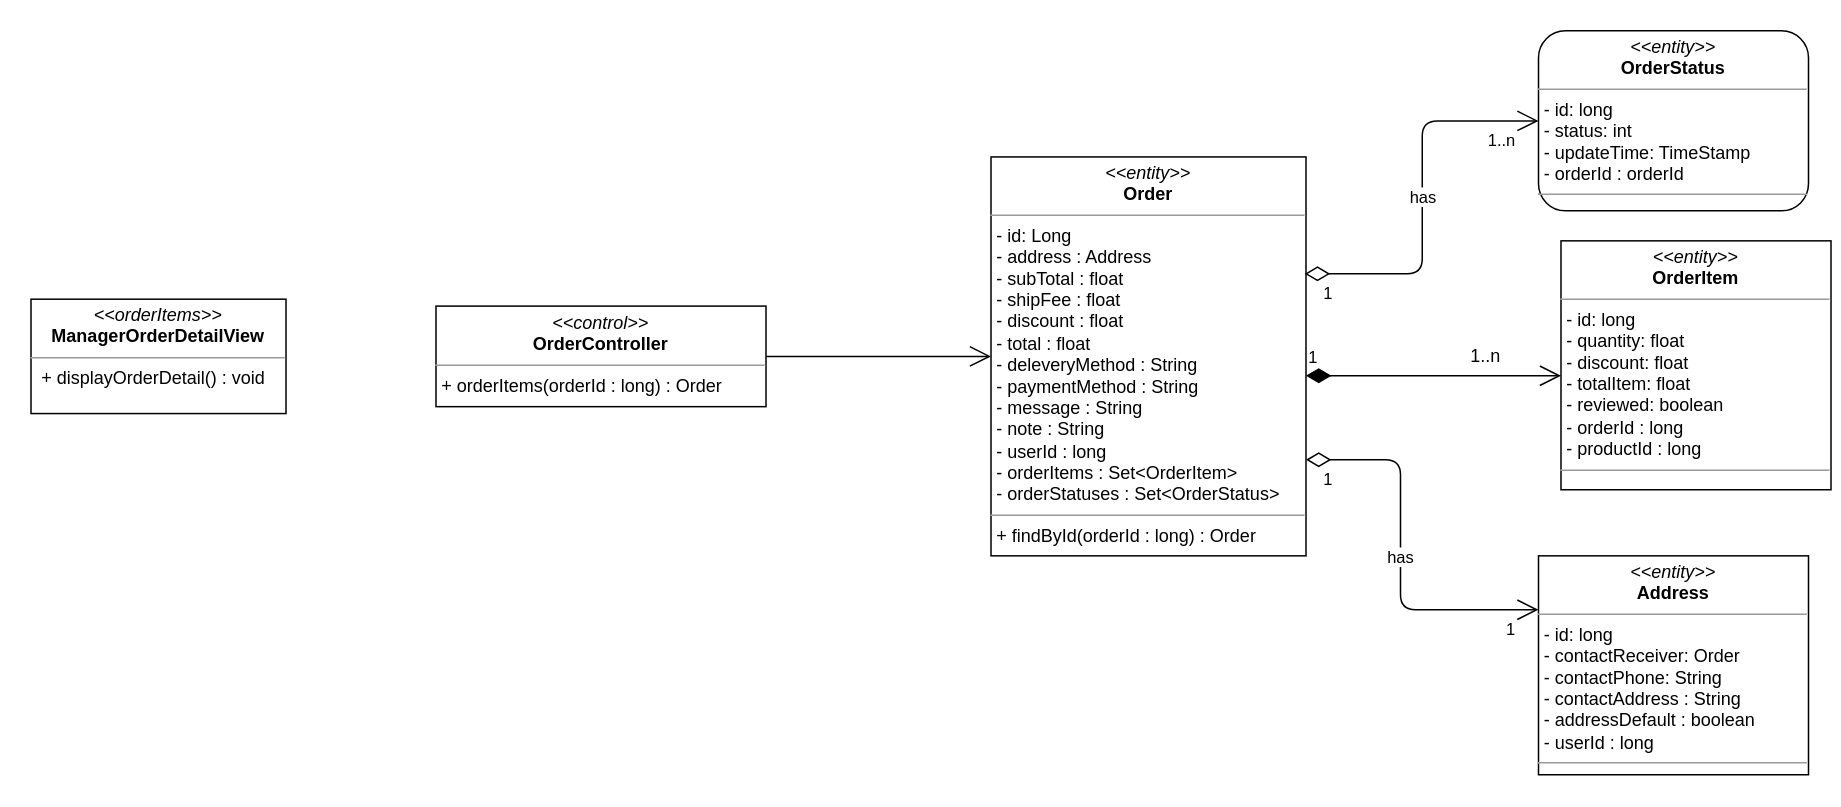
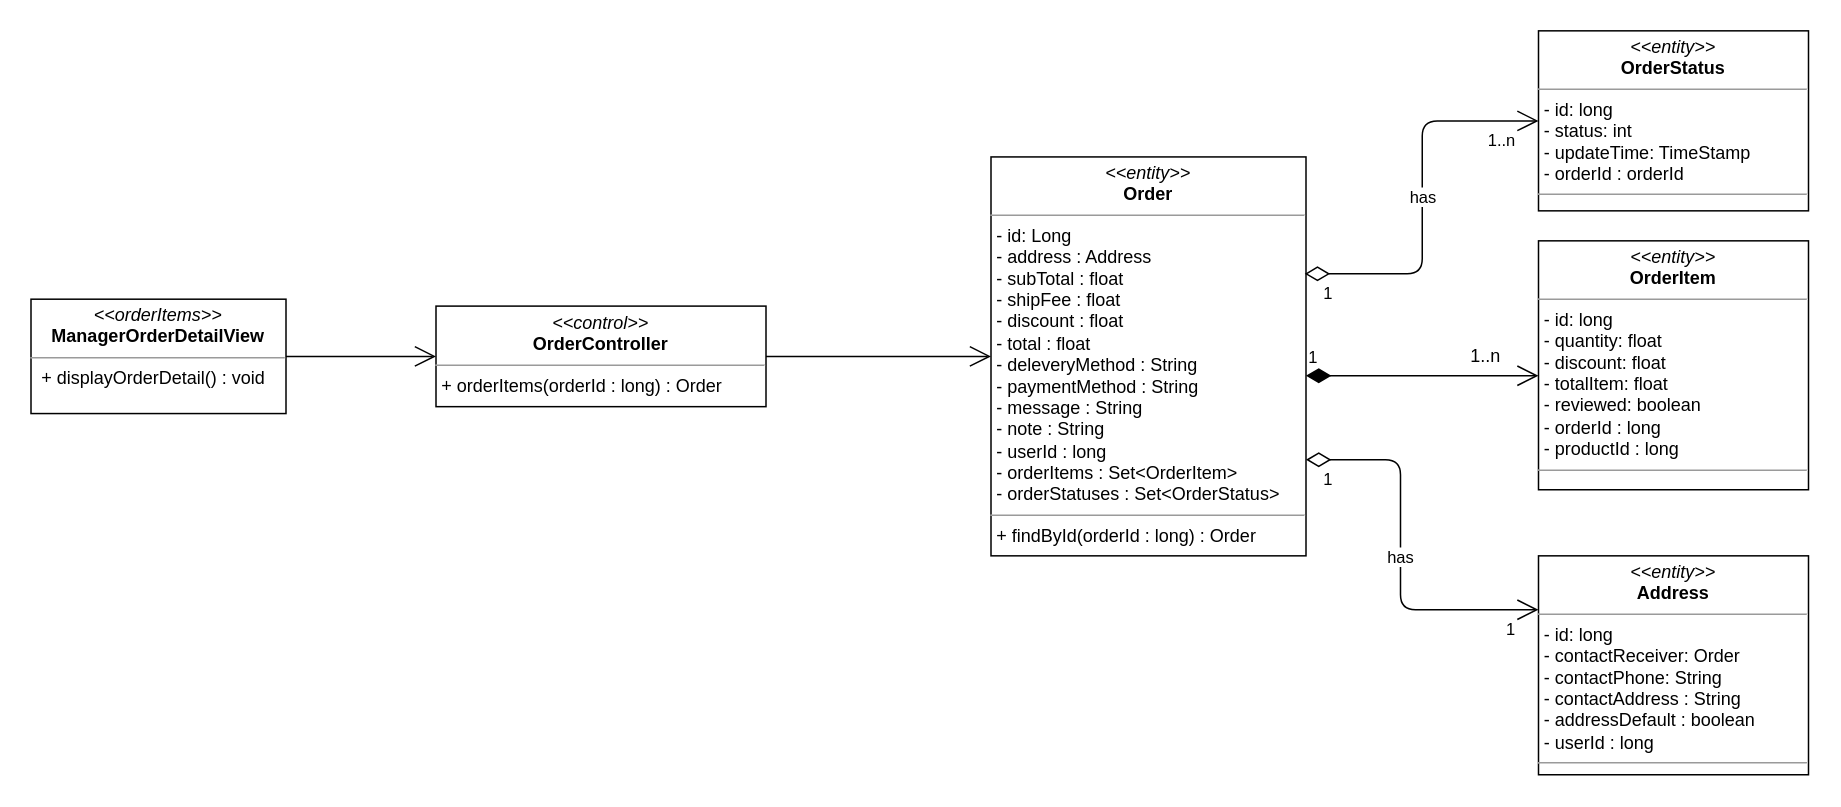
  <mxCell id="0" />
  <mxCell id="1" parent="0" />
  <mxCell id="2" value="&lt;p style=&quot;margin: 0px ; margin-top: 4px ; text-align: center&quot;&gt;&lt;i&gt;&amp;lt;&amp;lt;orderItems&amp;gt;&amp;gt;&lt;/i&gt;&lt;br&gt;&lt;b&gt;ManagerOrderDetailView&lt;/b&gt;&lt;/p&gt;&lt;hr size=&quot;1&quot;&gt;&lt;p style=&quot;margin: 0px ; margin-left: 4px&quot;&gt;&lt;span&gt;&amp;nbsp;&lt;/span&gt;&lt;span&gt;+ displayOrderDetail() : void&lt;/span&gt;&lt;/p&gt;" style="verticalAlign=top;align=left;overflow=fill;fontSize=12;fontFamily=Helvetica;html=1;" parent="1" vertex="1"><mxGeometry x="20" y="198.96" width="170" height="76.25" as="geometry" /></mxCell>
+ <mxCell id="3" value="" style="endArrow=open;endFill=1;endSize=12;html=1;exitX=1;exitY=0.5;exitDx=0;exitDy=0;" parent="1" source="2" target="4" edge="1"><mxGeometry width="160" relative="1" as="geometry"><mxPoint x="-30" y="286" as="sourcePoint" /><mxPoint x="-60" y="263.5" as="targetPoint" /></mxGeometry></mxCell>
  <mxCell id="4" value="&lt;p style=&quot;margin: 0px ; margin-top: 4px ; text-align: center&quot;&gt;&lt;i&gt;&amp;lt;&amp;lt;control&amp;gt;&amp;gt;&lt;/i&gt;&lt;br&gt;&lt;b&gt;OrderController&lt;/b&gt;&lt;br&gt;&lt;/p&gt;&lt;hr size=&quot;1&quot;&gt;&lt;p style=&quot;margin: 0px ; margin-left: 4px&quot;&gt;&lt;span&gt;+ orderItems(orderId : long) : Order&lt;/span&gt;&lt;br&gt;&lt;/p&gt;" style="verticalAlign=top;align=left;overflow=fill;fontSize=12;fontFamily=Helvetica;html=1;" parent="1" vertex="1"><mxGeometry x="290" y="203.57" width="220" height="67.04" as="geometry" /></mxCell>
  <mxCell id="5" value="" style="endArrow=open;endFill=1;endSize=12;html=1;entryX=0;entryY=0.5;entryDx=0;entryDy=0;" parent="1" source="4" target="7" edge="1"><mxGeometry width="160" relative="1" as="geometry"><mxPoint x="330" y="256" as="sourcePoint" /><mxPoint x="215" y="264.125" as="targetPoint" /></mxGeometry></mxCell>
  <mxCell id="6" value="&lt;p style=&quot;margin: 0px ; margin-top: 4px ; text-align: center&quot;&gt;&lt;i&gt;&amp;lt;&amp;lt;entity&amp;gt;&amp;gt;&lt;/i&gt;&lt;br&gt;&lt;b&gt;Address&lt;/b&gt;&lt;/p&gt;&lt;hr size=&quot;1&quot;&gt;&lt;p style=&quot;margin: 0px ; margin-left: 4px&quot;&gt;- id: long&lt;/p&gt;&lt;p style=&quot;margin: 0px ; margin-left: 4px&quot;&gt;- contactReceiver: Order&lt;br&gt;- contactPhone: String&lt;/p&gt;&lt;p style=&quot;margin: 0px ; margin-left: 4px&quot;&gt;- contactAddress : String&lt;/p&gt;&lt;p style=&quot;margin: 0px ; margin-left: 4px&quot;&gt;- addressDefault : boolean&lt;/p&gt;&lt;p style=&quot;margin: 0px ; margin-left: 4px&quot;&gt;- userId : long&lt;/p&gt;&lt;hr size=&quot;1&quot;&gt;&lt;p style=&quot;margin: 0px ; margin-left: 4px&quot;&gt;&lt;br&gt;&lt;/p&gt;" style="verticalAlign=top;align=left;overflow=fill;fontSize=12;fontFamily=Helvetica;html=1;" parent="1" vertex="1"><mxGeometry x="1025" y="370.06" width="180" height="145.94" as="geometry" /></mxCell>
  <mxCell id="7" value="&lt;p style=&quot;margin: 0px ; margin-top: 4px ; text-align: center&quot;&gt;&lt;i&gt;&amp;lt;&amp;lt;entity&amp;gt;&amp;gt;&lt;/i&gt;&lt;br&gt;&lt;b&gt;Order&lt;/b&gt;&lt;/p&gt;&lt;hr size=&quot;1&quot;&gt;&lt;p style=&quot;margin: 0px ; margin-left: 4px&quot;&gt;- id: Long&lt;/p&gt;&lt;p style=&quot;margin: 0px 0px 0px 4px&quot;&gt;- address : Address&lt;/p&gt;&lt;p style=&quot;margin: 0px 0px 0px 4px&quot;&gt;- subTotal : float&lt;/p&gt;&lt;p style=&quot;margin: 0px 0px 0px 4px&quot;&gt;- shipFee : float&lt;/p&gt;&lt;p style=&quot;margin: 0px 0px 0px 4px&quot;&gt;- discount : float&lt;/p&gt;&lt;p style=&quot;margin: 0px 0px 0px 4px&quot;&gt;- total : float&lt;/p&gt;&lt;p style=&quot;margin: 0px 0px 0px 4px&quot;&gt;- deleveryMethod : String&lt;/p&gt;&lt;p style=&quot;margin: 0px 0px 0px 4px&quot;&gt;- paymentMethod : String&lt;/p&gt;&lt;p style=&quot;margin: 0px 0px 0px 4px&quot;&gt;- message : String&lt;/p&gt;&lt;p style=&quot;margin: 0px 0px 0px 4px&quot;&gt;- note : String&lt;/p&gt;&lt;p style=&quot;margin: 0px 0px 0px 4px&quot;&gt;- userId : long&lt;/p&gt;&lt;p style=&quot;margin: 0px 0px 0px 4px&quot;&gt;- orderItems : Set&amp;lt;OrderItem&amp;gt;&lt;/p&gt;&lt;p style=&quot;margin: 0px 0px 0px 4px&quot;&gt;- orderStatuses : Set&amp;lt;OrderStatus&amp;gt;&lt;/p&gt;&lt;hr size=&quot;1&quot;&gt;&lt;p style=&quot;margin: 0px ; margin-left: 4px&quot;&gt;+ findById(orderId : long) : Order&lt;/p&gt;" style="verticalAlign=top;align=left;overflow=fill;fontSize=12;fontFamily=Helvetica;html=1;" parent="1" vertex="1"><mxGeometry x="660" y="104.12" width="210" height="265.94" as="geometry" /></mxCell>
- <mxCell id="8" value="&lt;p style=&quot;margin: 0px ; margin-top: 4px ; text-align: center&quot;&gt;&lt;i&gt;&amp;lt;&amp;lt;entity&amp;gt;&amp;gt;&lt;/i&gt;&lt;br&gt;&lt;b&gt;OrderItem&lt;/b&gt;&lt;/p&gt;&lt;hr size=&quot;1&quot;&gt;&lt;p style=&quot;margin: 0px ; margin-left: 4px&quot;&gt;- id: long&lt;/p&gt;&lt;p style=&quot;margin: 0px ; margin-left: 4px&quot;&gt;- quantity: float&lt;br&gt;- discount: float&lt;/p&gt;&lt;p style=&quot;margin: 0px ; margin-left: 4px&quot;&gt;- totalItem: float&lt;/p&gt;&lt;p style=&quot;margin: 0px ; margin-left: 4px&quot;&gt;- reviewed: boolean&lt;/p&gt;&lt;p style=&quot;margin: 0px ; margin-left: 4px&quot;&gt;- orderId : long&lt;/p&gt;&lt;p style=&quot;margin: 0px ; margin-left: 4px&quot;&gt;- productId : long&lt;/p&gt;&lt;hr size=&quot;1&quot;&gt;&lt;p style=&quot;margin: 0px ; margin-left: 4px&quot;&gt;&lt;br&gt;&lt;/p&gt;" style="verticalAlign=top;align=left;overflow=fill;fontSize=12;fontFamily=Helvetica;html=1;" parent="1" vertex="1"><mxGeometry x="1040" y="160.06" width="180" height="165.94" as="geometry" /></mxCell>
- <mxCell id="9" value="&lt;p style=&quot;margin: 0px ; margin-top: 4px ; text-align: center&quot;&gt;&lt;i&gt;&amp;lt;&amp;lt;entity&amp;gt;&amp;gt;&lt;/i&gt;&lt;br&gt;&lt;b&gt;OrderStatus&lt;/b&gt;&lt;/p&gt;&lt;hr size=&quot;1&quot;&gt;&lt;p style=&quot;margin: 0px ; margin-left: 4px&quot;&gt;- id: long&lt;/p&gt;&lt;p style=&quot;margin: 0px ; margin-left: 4px&quot;&gt;- status: int&lt;br&gt;- updateTime: TimeStamp&lt;/p&gt;&lt;p style=&quot;margin: 0px ; margin-left: 4px&quot;&gt;- orderId : orderId&lt;/p&gt;&lt;hr size=&quot;1&quot;&gt;&lt;p style=&quot;margin: 0px ; margin-left: 4px&quot;&gt;&lt;br&gt;&lt;/p&gt;" style="verticalAlign=top;align=left;overflow=fill;fontSize=12;fontFamily=Helvetica;html=1;rounded=1;" parent="1" vertex="1"><mxGeometry x="1025" y="20.06" width="180" height="120" as="geometry" /></mxCell>
+ <mxCell id="8" value="&lt;p style=&quot;margin: 0px ; margin-top: 4px ; text-align: center&quot;&gt;&lt;i&gt;&amp;lt;&amp;lt;entity&amp;gt;&amp;gt;&lt;/i&gt;&lt;br&gt;&lt;b&gt;OrderItem&lt;/b&gt;&lt;/p&gt;&lt;hr size=&quot;1&quot;&gt;&lt;p style=&quot;margin: 0px ; margin-left: 4px&quot;&gt;- id: long&lt;/p&gt;&lt;p style=&quot;margin: 0px ; margin-left: 4px&quot;&gt;- quantity: float&lt;br&gt;- discount: float&lt;/p&gt;&lt;p style=&quot;margin: 0px ; margin-left: 4px&quot;&gt;- totalItem: float&lt;/p&gt;&lt;p style=&quot;margin: 0px ; margin-left: 4px&quot;&gt;- reviewed: boolean&lt;/p&gt;&lt;p style=&quot;margin: 0px ; margin-left: 4px&quot;&gt;- orderId : long&lt;/p&gt;&lt;p style=&quot;margin: 0px ; margin-left: 4px&quot;&gt;- productId : long&lt;/p&gt;&lt;hr size=&quot;1&quot;&gt;&lt;p style=&quot;margin: 0px ; margin-left: 4px&quot;&gt;&lt;br&gt;&lt;/p&gt;" style="verticalAlign=top;align=left;overflow=fill;fontSize=12;fontFamily=Helvetica;html=1;" parent="1" vertex="1"><mxGeometry x="1025" y="160.06" width="180" height="165.94" as="geometry" /></mxCell>
+ <mxCell id="9" value="&lt;p style=&quot;margin: 0px ; margin-top: 4px ; text-align: center&quot;&gt;&lt;i&gt;&amp;lt;&amp;lt;entity&amp;gt;&amp;gt;&lt;/i&gt;&lt;br&gt;&lt;b&gt;OrderStatus&lt;/b&gt;&lt;/p&gt;&lt;hr size=&quot;1&quot;&gt;&lt;p style=&quot;margin: 0px ; margin-left: 4px&quot;&gt;- id: long&lt;/p&gt;&lt;p style=&quot;margin: 0px ; margin-left: 4px&quot;&gt;- status: int&lt;br&gt;- updateTime: TimeStamp&lt;/p&gt;&lt;p style=&quot;margin: 0px ; margin-left: 4px&quot;&gt;- orderId : orderId&lt;/p&gt;&lt;hr size=&quot;1&quot;&gt;&lt;p style=&quot;margin: 0px ; margin-left: 4px&quot;&gt;&lt;br&gt;&lt;/p&gt;" style="verticalAlign=top;align=left;overflow=fill;fontSize=12;fontFamily=Helvetica;html=1;" parent="1" vertex="1"><mxGeometry x="1025" y="20.06" width="180" height="120" as="geometry" /></mxCell>
  <mxCell id="10" value="has" style="endArrow=open;html=1;endSize=12;startArrow=diamondThin;startSize=14;startFill=0;edgeStyle=orthogonalEdgeStyle;exitX=0.996;exitY=0.293;exitDx=0;exitDy=0;exitPerimeter=0;" parent="1" source="7" target="9" edge="1"><mxGeometry relative="1" as="geometry"><mxPoint x="700" y="30.06" as="sourcePoint" /><mxPoint x="920" y="240.06" as="targetPoint" /></mxGeometry></mxCell>
  <mxCell id="11" value="1" style="edgeLabel;resizable=0;html=1;align=left;verticalAlign=top;" parent="10" connectable="0" vertex="1"><mxGeometry x="-1" relative="1" as="geometry"><mxPoint x="11" as="offset" /></mxGeometry></mxCell>
  <mxCell id="12" value="1..n" style="edgeLabel;resizable=0;html=1;align=right;verticalAlign=top;" parent="10" connectable="0" vertex="1"><mxGeometry x="1" relative="1" as="geometry"><mxPoint x="-15" as="offset" /></mxGeometry></mxCell>
  <mxCell id="13" value="has" style="endArrow=open;html=1;endSize=12;startArrow=diamondThin;startSize=14;startFill=0;edgeStyle=orthogonalEdgeStyle;" parent="1" source="7" target="6" edge="1"><mxGeometry relative="1" as="geometry"><mxPoint x="710" y="260.06" as="sourcePoint" /><mxPoint x="870" y="260.06" as="targetPoint" /><Array as="points"><mxPoint x="933" y="306" /><mxPoint x="933" y="406" /></Array></mxGeometry></mxCell>
  <mxCell id="14" value="1" style="edgeLabel;resizable=0;html=1;align=left;verticalAlign=top;" parent="13" connectable="0" vertex="1"><mxGeometry x="-1" relative="1" as="geometry"><mxPoint x="10" as="offset" /></mxGeometry></mxCell>
  <mxCell id="15" value="1" style="edgeLabel;resizable=0;html=1;align=right;verticalAlign=top;" parent="13" connectable="0" vertex="1"><mxGeometry x="1" relative="1" as="geometry"><mxPoint x="-15" as="offset" /></mxGeometry></mxCell>
  <mxCell id="16" value="1" style="endArrow=open;html=1;endSize=12;startArrow=diamondThin;startSize=14;startFill=1;edgeStyle=orthogonalEdgeStyle;align=left;verticalAlign=bottom;" parent="1" source="7" target="8" edge="1"><mxGeometry x="-1" y="3" relative="1" as="geometry"><mxPoint x="890" y="245" as="sourcePoint" /><mxPoint x="1060" y="150.06" as="targetPoint" /><Array as="points"><mxPoint x="910" y="250" /><mxPoint x="910" y="250" /></Array></mxGeometry></mxCell>
  <mxCell id="17" value="1..n" style="text;html=1;strokeColor=none;fillColor=none;align=center;verticalAlign=middle;whiteSpace=wrap;rounded=0;" vertex="1" parent="1"><mxGeometry x="970" y="227.09" width="40" height="20" as="geometry" /></mxCell>
